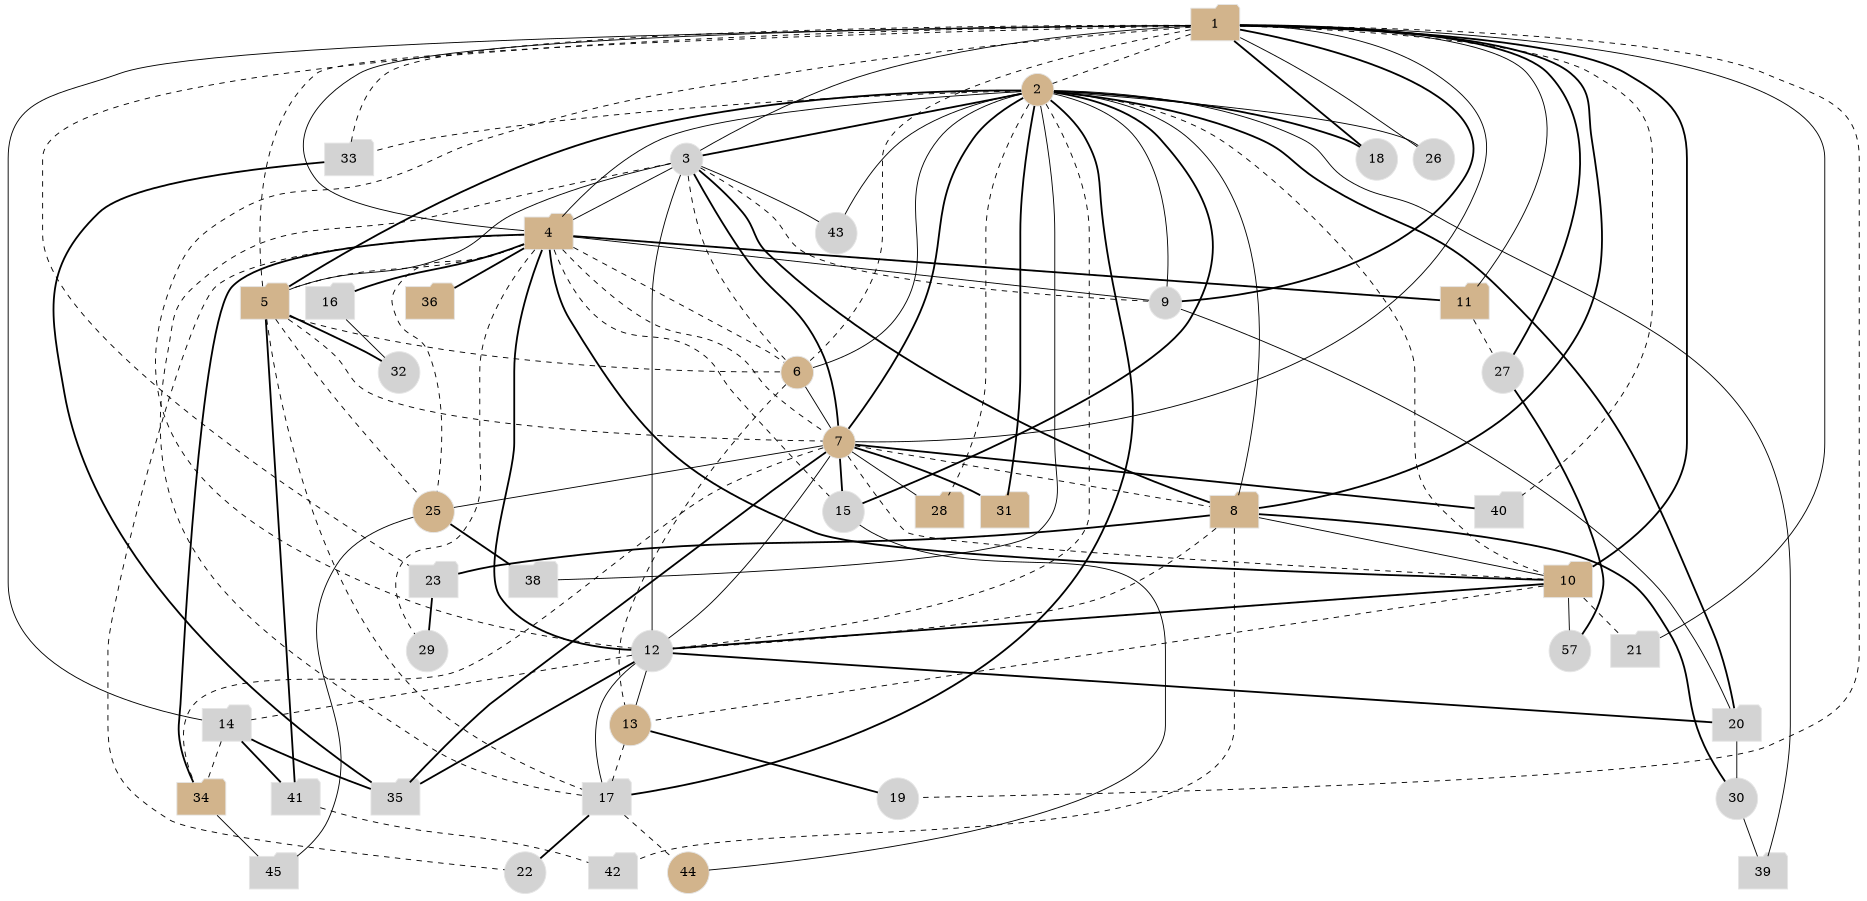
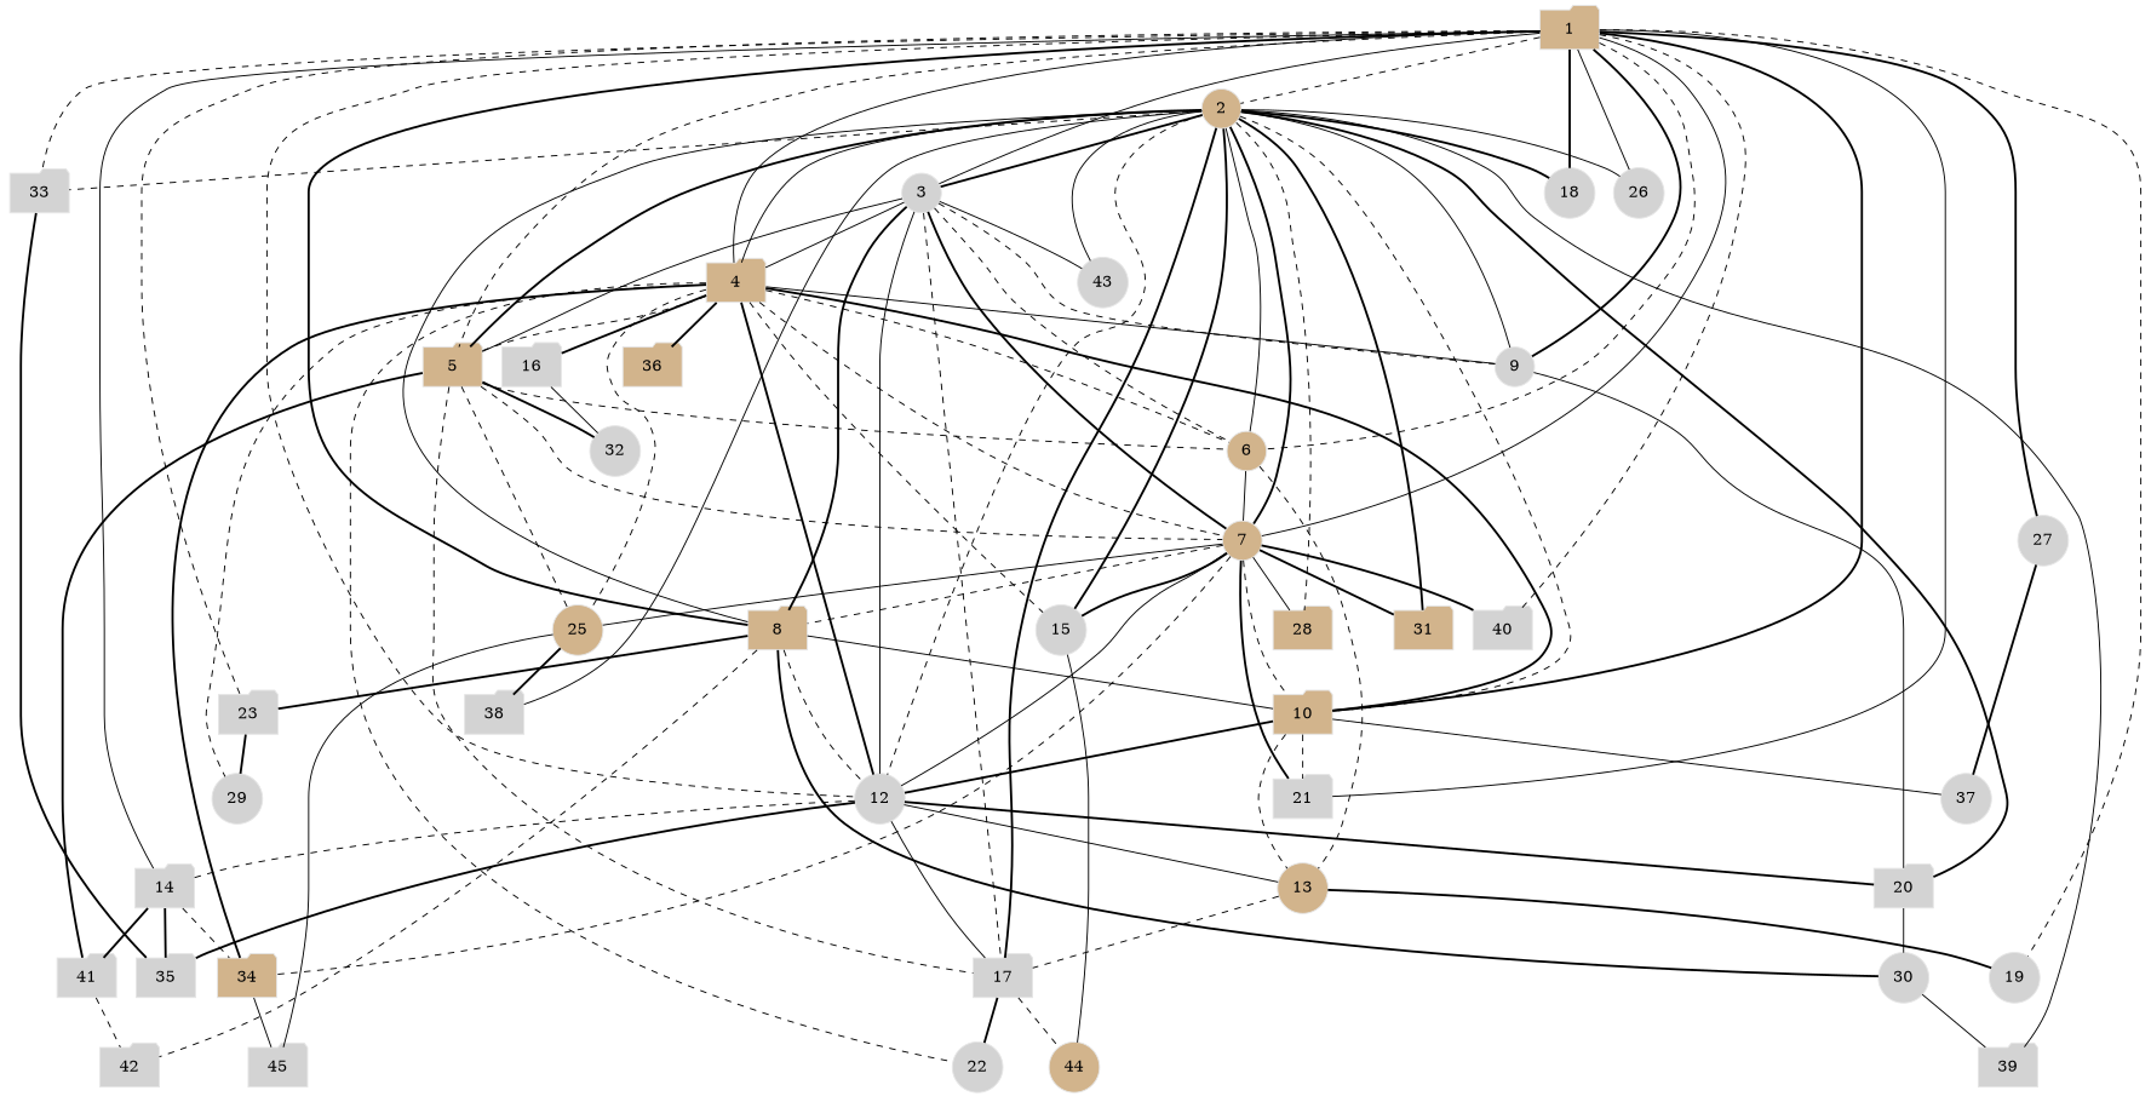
  graph {
    node [color=gray90 fillcolor=lightgrey shape=folder style=filled]
    edge [style=dashed weight=1.0]
    1 [fillcolor=tan]
    2 [fillcolor=tan shape=circle]
    3 [shape=circle]
    4 [fillcolor=tan]
    5 [fillcolor=tan]
    6 [fillcolor=tan shape=circle]
    7 [fillcolor=tan shape=circle]
    8 [fillcolor=tan]
    9 [shape=circle]
    10 [fillcolor=tan]
-   11 [fillcolor=tan]
    12 [shape=circle]
    14
    18 [shape=circle]
    19 [shape=circle]
    21
    23
    26 [shape=circle]
    27 [shape=circle]
    33
    40
    15 [shape=circle]
    17
    20
    28 [fillcolor=tan]
    31 [fillcolor=tan]
    38
    39
    43 [shape=circle]
    16
    22 [shape=circle]
    25 [fillcolor=tan shape=circle]
    29 [shape=circle]
    34 [fillcolor=tan]
    36 [fillcolor=tan]
    32 [shape=circle]
    41
    13 [fillcolor=tan shape=circle]
    30 [shape=circle]
    42
-   37 [shape=circle label=57]
+   37 [shape=circle]
    35
    44 [fillcolor=tan shape=circle]
    45
    1 -- 2 [weight=4.0]
    1 -- 3 [style=solid weight=4.0]
    1 -- 4 [style=solid weight=2.0]
    1 -- 5 [weight=3.0]
    1 -- 6 [weight=2.0]
    1 -- 7 [style=solid weight=2.0]
    1 -- 8 [style=bold]
    1 -- 9 [style=bold]
    1 -- 10 [style=bold weight=9.0]
-   1 -- 11 [style=solid]
    1 -- 12 [weight=2.0]
    1 -- 14 [style=solid]
    1 -- 18 [style=bold]
    1 -- 19
    1 -- 21 [style=solid]
    1 -- 23
    1 -- 26 [style=solid]
    1 -- 27 [style=bold]
    1 -- 33
    1 -- 40
    2 -- 3 [style=bold weight=4.0]
    2 -- 4 [style=solid weight=3.0]
    2 -- 5 [style=bold weight=2.0]
    2 -- 6 [style=solid weight=3.0]
    2 -- 7 [style=bold weight=2.0]
    2 -- 8 [style=solid]
    2 -- 9 [style=solid]
    2 -- 10
    2 -- 12
    2 -- 18 [style=bold weight=2.0]
    2 -- 26 [style=solid weight=2.0]
    2 -- 33
    2 -- 15 [style=bold weight=2.0]
    2 -- 17 [style=bold]
    2 -- 20 [style=bold]
    2 -- 28
    2 -- 31 [style=bold]
    2 -- 38 [style=solid]
    2 -- 39 [style=solid]
    2 -- 43 [style=solid]
    3 -- 4 [style=solid weight=2.0]
    3 -- 5 [style=solid weight=2.0]
    3 -- 6 [weight=2.0]
    3 -- 7 [style=bold weight=3.0]
    3 -- 8 [style=bold]
    3 -- 9
    3 -- 12 [style=solid weight=10.0]
    3 -- 17
    3 -- 43 [style=solid]
    4 -- 5
    4 -- 6
    4 -- 7
    4 -- 9 [style=solid]
    4 -- 10 [style=bold]
-   4 -- 11 [style=bold]
    4 -- 12 [style=bold]
    4 -- 15
    4 -- 16 [style=bold]
    4 -- 22
    4 -- 25
    4 -- 29
    4 -- 34 [style=bold]
    4 -- 36 [style=bold]
    5 -- 6
    5 -- 7
    5 -- 17
    5 -- 25
    5 -- 32 [style=bold]
    5 -- 41 [style=bold]
    6 -- 7 [style=solid]
    6 -- 13 [weight=3.0]
    7 -- 8
    7 -- 10 [weight=2.0]
    7 -- 12 [style=solid weight=2.0]
-   7 -- 35 [style=bold]
+   7 -- 21 [style=bold]
    7 -- 40 [style=bold]
    7 -- 15 [style=bold]
    7 -- 28 [style=solid]
    7 -- 31 [style=bold]
    7 -- 25 [style=solid weight=2.0]
    7 -- 34
    8 -- 10 [style=solid]
    8 -- 12
    8 -- 23 [style=bold]
    8 -- 30 [style=bold]
    8 -- 42
    9 -- 20 [style=solid]
    10 -- 12 [style=bold weight=2.0]
    10 -- 21
    10 -- 13
    10 -- 37 [style=solid]
-   11 -- 27
    12 -- 14 [weight=2.0]
    12 -- 17 [style=solid]
    12 -- 20 [style=bold]
    12 -- 13 [style=solid]
    12 -- 35 [style=bold]
    14 -- 34
    14 -- 41 [style=bold]
    14 -- 35 [style=bold]
    23 -- 29 [style=bold]
    27 -- 37 [style=bold]
    33 -- 35 [style=bold]
    15 -- 44 [style=solid]
    17 -- 22 [style=bold]
    17 -- 44
    20 -- 30 [style=solid]
    16 -- 32 [style=solid]
    25 -- 38 [style=bold]
    25 -- 45 [style=solid]
    34 -- 45 [style=solid]
    41 -- 42
    13 -- 19 [style=bold]
    13 -- 17 [weight=2.0]
    30 -- 39 [style=solid]
  }
